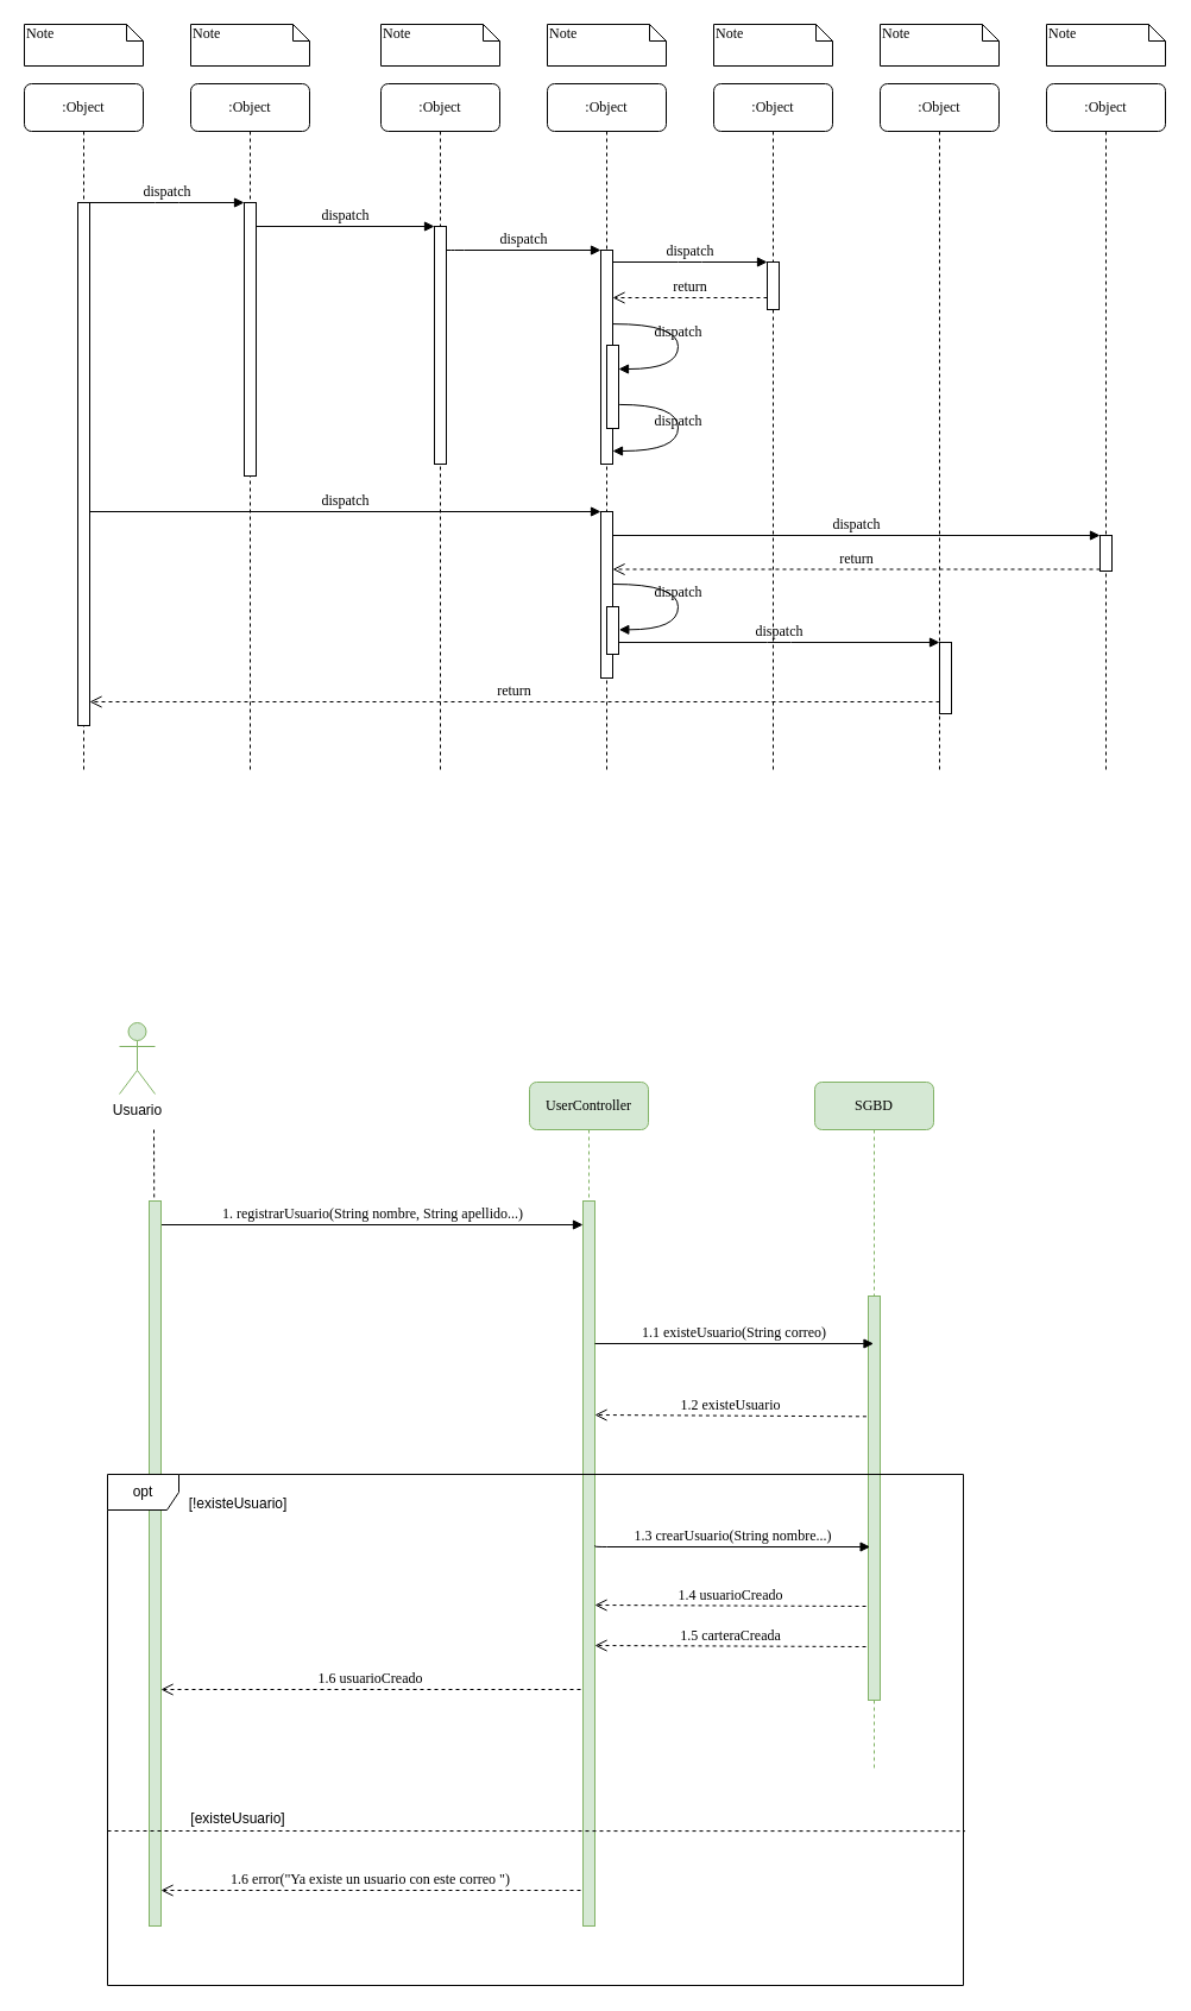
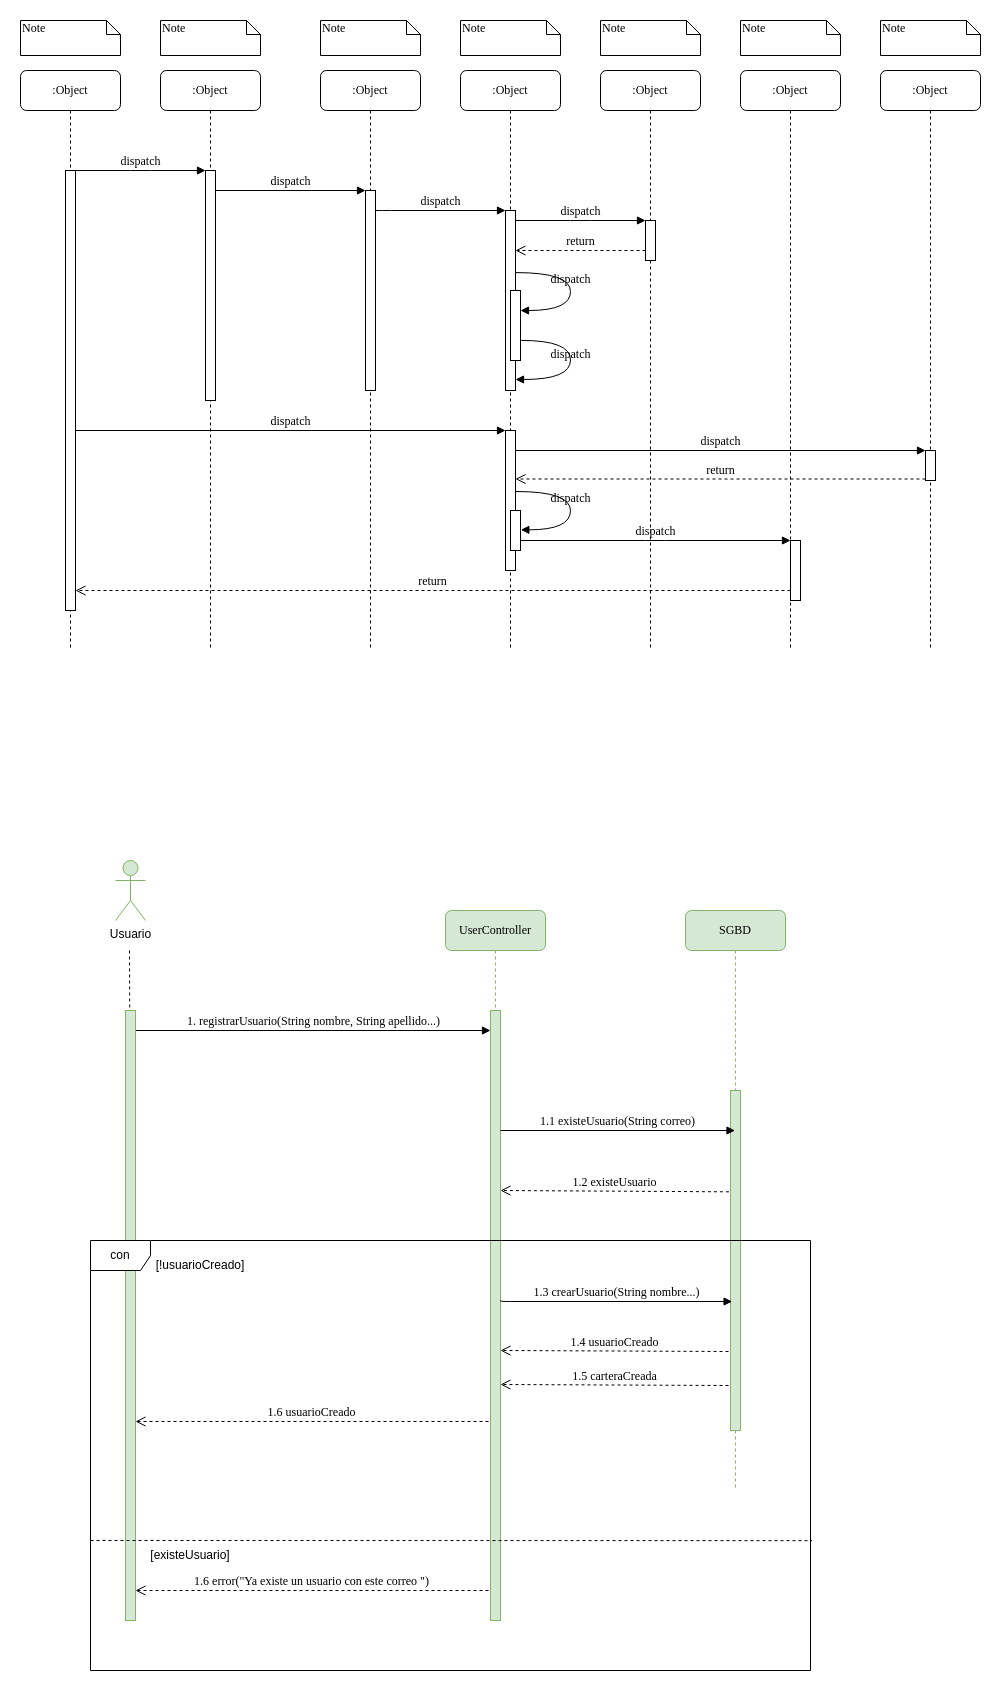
  <mxCell id="0" />
  <mxCell id="1" parent="0" />
  <mxCell id="2" value=":Object" style="shape=umlLifeline;perimeter=lifelinePerimeter;whiteSpace=wrap;html=1;container=1;collapsible=0;recursiveResize=0;outlineConnect=0;rounded=1;shadow=0;comic=0;labelBackgroundColor=none;strokeWidth=1;fontFamily=Verdana;fontSize=12;align=center;" parent="1" vertex="1"><mxGeometry x="160" y="70" width="100" height="580" as="geometry" /></mxCell>
  <mxCell id="3" value="" style="html=1;points=[];perimeter=orthogonalPerimeter;rounded=0;shadow=0;comic=0;labelBackgroundColor=none;strokeWidth=1;fontFamily=Verdana;fontSize=12;align=center;" parent="2" vertex="1"><mxGeometry x="45" y="100" width="10" height="230" as="geometry" /></mxCell>
  <mxCell id="4" value=":Object" style="shape=umlLifeline;perimeter=lifelinePerimeter;whiteSpace=wrap;html=1;container=1;collapsible=0;recursiveResize=0;outlineConnect=0;rounded=1;shadow=0;comic=0;labelBackgroundColor=none;strokeWidth=1;fontFamily=Verdana;fontSize=12;align=center;" parent="1" vertex="1"><mxGeometry x="320" y="70" width="100" height="580" as="geometry" /></mxCell>
  <mxCell id="5" value="" style="html=1;points=[];perimeter=orthogonalPerimeter;rounded=0;shadow=0;comic=0;labelBackgroundColor=none;strokeWidth=1;fontFamily=Verdana;fontSize=12;align=center;" parent="4" vertex="1"><mxGeometry x="45" y="120" width="10" height="200" as="geometry" /></mxCell>
  <mxCell id="6" value=":Object" style="shape=umlLifeline;perimeter=lifelinePerimeter;whiteSpace=wrap;html=1;container=1;collapsible=0;recursiveResize=0;outlineConnect=0;rounded=1;shadow=0;comic=0;labelBackgroundColor=none;strokeWidth=1;fontFamily=Verdana;fontSize=12;align=center;" parent="1" vertex="1"><mxGeometry x="460" y="70" width="100" height="580" as="geometry" /></mxCell>
  <mxCell id="7" value=":Object" style="shape=umlLifeline;perimeter=lifelinePerimeter;whiteSpace=wrap;html=1;container=1;collapsible=0;recursiveResize=0;outlineConnect=0;rounded=1;shadow=0;comic=0;labelBackgroundColor=none;strokeWidth=1;fontFamily=Verdana;fontSize=12;align=center;" parent="1" vertex="1"><mxGeometry x="600" y="70" width="100" height="580" as="geometry" /></mxCell>
  <mxCell id="8" value=":Object" style="shape=umlLifeline;perimeter=lifelinePerimeter;whiteSpace=wrap;html=1;container=1;collapsible=0;recursiveResize=0;outlineConnect=0;rounded=1;shadow=0;comic=0;labelBackgroundColor=none;strokeWidth=1;fontFamily=Verdana;fontSize=12;align=center;" parent="1" vertex="1"><mxGeometry x="740" y="70" width="100" height="580" as="geometry" /></mxCell>
  <mxCell id="9" value=":Object" style="shape=umlLifeline;perimeter=lifelinePerimeter;whiteSpace=wrap;html=1;container=1;collapsible=0;recursiveResize=0;outlineConnect=0;rounded=1;shadow=0;comic=0;labelBackgroundColor=none;strokeWidth=1;fontFamily=Verdana;fontSize=12;align=center;" parent="1" vertex="1"><mxGeometry x="880" y="70" width="100" height="580" as="geometry" /></mxCell>
  <mxCell id="10" value=":Object" style="shape=umlLifeline;perimeter=lifelinePerimeter;whiteSpace=wrap;html=1;container=1;collapsible=0;recursiveResize=0;outlineConnect=0;rounded=1;shadow=0;comic=0;labelBackgroundColor=none;strokeWidth=1;fontFamily=Verdana;fontSize=12;align=center;" parent="1" vertex="1"><mxGeometry x="20" y="70" width="100" height="580" as="geometry" /></mxCell>
  <mxCell id="11" value="" style="html=1;points=[];perimeter=orthogonalPerimeter;rounded=0;shadow=0;comic=0;labelBackgroundColor=none;strokeWidth=1;fontFamily=Verdana;fontSize=12;align=center;" parent="10" vertex="1"><mxGeometry x="45" y="100" width="10" height="440" as="geometry" /></mxCell>
  <mxCell id="12" value="" style="html=1;points=[];perimeter=orthogonalPerimeter;rounded=0;shadow=0;comic=0;labelBackgroundColor=none;strokeWidth=1;fontFamily=Verdana;fontSize=12;align=center;" parent="1" vertex="1"><mxGeometry x="505" y="210" width="10" height="180" as="geometry" /></mxCell>
  <mxCell id="13" value="dispatch" style="html=1;verticalAlign=bottom;endArrow=block;labelBackgroundColor=none;fontFamily=Verdana;fontSize=12;edgeStyle=elbowEdgeStyle;elbow=vertical;" parent="1" source="5" target="12" edge="1"><mxGeometry relative="1" as="geometry"><mxPoint x="430" y="210" as="sourcePoint" /><Array as="points"><mxPoint x="380" y="210" /></Array></mxGeometry></mxCell>
  <mxCell id="14" value="" style="html=1;points=[];perimeter=orthogonalPerimeter;rounded=0;shadow=0;comic=0;labelBackgroundColor=none;strokeWidth=1;fontFamily=Verdana;fontSize=12;align=center;" parent="1" vertex="1"><mxGeometry x="645" y="220" width="10" height="40" as="geometry" /></mxCell>
  <mxCell id="15" value="dispatch" style="html=1;verticalAlign=bottom;endArrow=block;entryX=0;entryY=0;labelBackgroundColor=none;fontFamily=Verdana;fontSize=12;edgeStyle=elbowEdgeStyle;elbow=vertical;" parent="1" source="12" target="14" edge="1"><mxGeometry relative="1" as="geometry"><mxPoint x="570" y="220" as="sourcePoint" /></mxGeometry></mxCell>
  <mxCell id="16" value="return" style="html=1;verticalAlign=bottom;endArrow=open;dashed=1;endSize=8;labelBackgroundColor=none;fontFamily=Verdana;fontSize=12;edgeStyle=elbowEdgeStyle;elbow=vertical;" parent="1" source="14" target="12" edge="1"><mxGeometry relative="1" as="geometry"><mxPoint x="570" y="296" as="targetPoint" /><Array as="points"><mxPoint x="590" y="250" /><mxPoint x="620" y="250" /></Array></mxGeometry></mxCell>
  <mxCell id="17" value="" style="html=1;points=[];perimeter=orthogonalPerimeter;rounded=0;shadow=0;comic=0;labelBackgroundColor=none;strokeWidth=1;fontFamily=Verdana;fontSize=12;align=center;" parent="1" vertex="1"><mxGeometry x="505" y="430" width="10" height="140" as="geometry" /></mxCell>
  <mxCell id="18" value="dispatch" style="html=1;verticalAlign=bottom;endArrow=block;entryX=0;entryY=0;labelBackgroundColor=none;fontFamily=Verdana;fontSize=12;" parent="1" source="11" target="17" edge="1"><mxGeometry relative="1" as="geometry"><mxPoint x="430" y="410" as="sourcePoint" /></mxGeometry></mxCell>
  <mxCell id="19" value="" style="html=1;points=[];perimeter=orthogonalPerimeter;rounded=0;shadow=0;comic=0;labelBackgroundColor=none;strokeColor=#000000;strokeWidth=1;fillColor=#FFFFFF;fontFamily=Verdana;fontSize=12;fontColor=#000000;align=center;" parent="1" vertex="1"><mxGeometry x="925" y="450" width="10" height="30" as="geometry" /></mxCell>
  <mxCell id="20" value="dispatch" style="html=1;verticalAlign=bottom;endArrow=block;entryX=0;entryY=0;labelBackgroundColor=none;fontFamily=Verdana;fontSize=12;" parent="1" source="17" target="19" edge="1"><mxGeometry relative="1" as="geometry"><mxPoint x="850" y="330" as="sourcePoint" /></mxGeometry></mxCell>
  <mxCell id="21" value="return" style="html=1;verticalAlign=bottom;endArrow=open;dashed=1;endSize=8;exitX=0;exitY=0.95;labelBackgroundColor=none;fontFamily=Verdana;fontSize=12;" parent="1" source="19" target="17" edge="1"><mxGeometry relative="1" as="geometry"><mxPoint x="850" y="406" as="targetPoint" /></mxGeometry></mxCell>
  <mxCell id="22" value="" style="html=1;points=[];perimeter=orthogonalPerimeter;rounded=0;shadow=0;comic=0;labelBackgroundColor=none;strokeWidth=1;fontFamily=Verdana;fontSize=12;align=center;" parent="1" vertex="1"><mxGeometry x="790" y="540" width="10" height="60" as="geometry" /></mxCell>
  <mxCell id="23" value="dispatch" style="html=1;verticalAlign=bottom;endArrow=block;entryX=0;entryY=0;labelBackgroundColor=none;fontFamily=Verdana;fontSize=12;edgeStyle=elbowEdgeStyle;elbow=vertical;" parent="1" source="30" target="22" edge="1"><mxGeometry relative="1" as="geometry"><mxPoint x="720" y="540" as="sourcePoint" /></mxGeometry></mxCell>
  <mxCell id="24" value="return" style="html=1;verticalAlign=bottom;endArrow=open;dashed=1;endSize=8;labelBackgroundColor=none;fontFamily=Verdana;fontSize=12;edgeStyle=elbowEdgeStyle;elbow=vertical;" parent="1" source="22" target="11" edge="1"><mxGeometry relative="1" as="geometry"><mxPoint x="720" y="616" as="targetPoint" /><Array as="points"><mxPoint x="490" y="590" /></Array></mxGeometry></mxCell>
  <mxCell id="25" value="dispatch" style="html=1;verticalAlign=bottom;endArrow=block;entryX=0;entryY=0;labelBackgroundColor=none;fontFamily=Verdana;fontSize=12;edgeStyle=elbowEdgeStyle;elbow=vertical;" parent="1" source="11" target="3" edge="1"><mxGeometry relative="1" as="geometry"><mxPoint x="140" y="180" as="sourcePoint" /></mxGeometry></mxCell>
  <mxCell id="26" value="dispatch" style="html=1;verticalAlign=bottom;endArrow=block;entryX=0;entryY=0;labelBackgroundColor=none;fontFamily=Verdana;fontSize=12;edgeStyle=elbowEdgeStyle;elbow=vertical;" parent="1" source="3" target="5" edge="1"><mxGeometry relative="1" as="geometry"><mxPoint x="290" y="190" as="sourcePoint" /></mxGeometry></mxCell>
  <mxCell id="27" value="" style="html=1;points=[];perimeter=orthogonalPerimeter;rounded=0;shadow=0;comic=0;labelBackgroundColor=none;strokeWidth=1;fontFamily=Verdana;fontSize=12;align=center;" parent="1" vertex="1"><mxGeometry x="510" y="290" width="10" height="70" as="geometry" /></mxCell>
  <mxCell id="28" value="dispatch" style="html=1;verticalAlign=bottom;endArrow=block;labelBackgroundColor=none;fontFamily=Verdana;fontSize=12;elbow=vertical;edgeStyle=orthogonalEdgeStyle;curved=1;entryX=1;entryY=0.286;entryPerimeter=0;exitX=1.038;exitY=0.345;exitPerimeter=0;" parent="1" source="12" target="27" edge="1"><mxGeometry relative="1" as="geometry"><mxPoint x="385" y="220" as="sourcePoint" /><mxPoint x="515" y="220" as="targetPoint" /><Array as="points"><mxPoint x="570" y="272" /><mxPoint x="570" y="310" /></Array></mxGeometry></mxCell>
  <mxCell id="29" value="dispatch" style="html=1;verticalAlign=bottom;endArrow=block;labelBackgroundColor=none;fontFamily=Verdana;fontSize=12;elbow=vertical;edgeStyle=orthogonalEdgeStyle;curved=1;exitX=1.066;exitY=0.713;exitPerimeter=0;" parent="1" source="27" edge="1"><mxGeometry relative="1" as="geometry"><mxPoint x="530.333" y="340" as="sourcePoint" /><mxPoint x="515" y="379" as="targetPoint" /><Array as="points"><mxPoint x="570" y="340" /><mxPoint x="570" y="379" /></Array></mxGeometry></mxCell>
  <mxCell id="30" value="" style="html=1;points=[];perimeter=orthogonalPerimeter;rounded=0;shadow=0;comic=0;labelBackgroundColor=none;strokeWidth=1;fontFamily=Verdana;fontSize=12;align=center;" parent="1" vertex="1"><mxGeometry x="510" y="510" width="10" height="40" as="geometry" /></mxCell>
  <mxCell id="31" value="dispatch" style="html=1;verticalAlign=bottom;endArrow=block;labelBackgroundColor=none;fontFamily=Verdana;fontSize=12;elbow=vertical;edgeStyle=orthogonalEdgeStyle;curved=1;entryX=1;entryY=0.286;entryPerimeter=0;exitX=1.038;exitY=0.345;exitPerimeter=0;" parent="1" edge="1"><mxGeometry relative="1" as="geometry"><mxPoint x="515.333" y="491" as="sourcePoint" /><mxPoint x="520.333" y="529.333" as="targetPoint" /><Array as="points"><mxPoint x="570" y="491" /><mxPoint x="570" y="529" /></Array></mxGeometry></mxCell>
  <mxCell id="32" value="Note" style="shape=note;whiteSpace=wrap;html=1;size=14;verticalAlign=top;align=left;spacingTop=-6;rounded=0;shadow=0;comic=0;labelBackgroundColor=none;strokeWidth=1;fontFamily=Verdana;fontSize=12" parent="1" vertex="1"><mxGeometry x="20" y="20" width="100" height="35" as="geometry" /></mxCell>
  <mxCell id="33" value="Note" style="shape=note;whiteSpace=wrap;html=1;size=14;verticalAlign=top;align=left;spacingTop=-6;rounded=0;shadow=0;comic=0;labelBackgroundColor=none;strokeWidth=1;fontFamily=Verdana;fontSize=12" parent="1" vertex="1"><mxGeometry x="160" y="20" width="100" height="35" as="geometry" /></mxCell>
  <mxCell id="34" value="Note" style="shape=note;whiteSpace=wrap;html=1;size=14;verticalAlign=top;align=left;spacingTop=-6;rounded=0;shadow=0;comic=0;labelBackgroundColor=none;strokeWidth=1;fontFamily=Verdana;fontSize=12" parent="1" vertex="1"><mxGeometry x="320" y="20" width="100" height="35" as="geometry" /></mxCell>
  <mxCell id="35" value="Note" style="shape=note;whiteSpace=wrap;html=1;size=14;verticalAlign=top;align=left;spacingTop=-6;rounded=0;shadow=0;comic=0;labelBackgroundColor=none;strokeWidth=1;fontFamily=Verdana;fontSize=12" parent="1" vertex="1"><mxGeometry x="460" y="20" width="100" height="35" as="geometry" /></mxCell>
  <mxCell id="36" value="Note" style="shape=note;whiteSpace=wrap;html=1;size=14;verticalAlign=top;align=left;spacingTop=-6;rounded=0;shadow=0;comic=0;labelBackgroundColor=none;strokeWidth=1;fontFamily=Verdana;fontSize=12" parent="1" vertex="1"><mxGeometry x="600" y="20" width="100" height="35" as="geometry" /></mxCell>
  <mxCell id="37" value="Note" style="shape=note;whiteSpace=wrap;html=1;size=14;verticalAlign=top;align=left;spacingTop=-6;rounded=0;shadow=0;comic=0;labelBackgroundColor=none;strokeWidth=1;fontFamily=Verdana;fontSize=12" parent="1" vertex="1"><mxGeometry x="740" y="20" width="100" height="35" as="geometry" /></mxCell>
  <mxCell id="38" value="Note" style="shape=note;whiteSpace=wrap;html=1;size=14;verticalAlign=top;align=left;spacingTop=-6;rounded=0;shadow=0;comic=0;labelBackgroundColor=none;strokeWidth=1;fontFamily=Verdana;fontSize=12" parent="1" vertex="1"><mxGeometry x="880" y="20" width="100" height="35" as="geometry" /></mxCell>
  <mxCell id="39" value="UserController" style="shape=umlLifeline;perimeter=lifelinePerimeter;whiteSpace=wrap;html=1;container=1;collapsible=0;recursiveResize=0;outlineConnect=0;rounded=1;shadow=0;comic=0;labelBackgroundColor=none;strokeWidth=1;fontFamily=Verdana;fontSize=12;align=center;fillColor=#d5e8d4;strokeColor=#82b366;" parent="1" vertex="1"><mxGeometry x="445" y="910" width="100" height="710" as="geometry" /></mxCell>
  <mxCell id="40" value="" style="html=1;points=[];perimeter=orthogonalPerimeter;rounded=0;shadow=0;comic=0;labelBackgroundColor=none;strokeWidth=1;fontFamily=Verdana;fontSize=12;align=center;fillColor=#d5e8d4;strokeColor=#82b366;" parent="39" vertex="1"><mxGeometry x="45" y="100" width="10" height="610" as="geometry" /></mxCell>
  <mxCell id="41" value="1. registrarUsuario(String nombre, String apellido...)" style="html=1;verticalAlign=bottom;endArrow=block;entryX=0;entryY=0;labelBackgroundColor=none;fontFamily=Verdana;fontSize=12;edgeStyle=elbowEdgeStyle;elbow=vertical;" parent="1" edge="1"><mxGeometry relative="1" as="geometry"><mxPoint x="135" y="1030" as="sourcePoint" /><mxPoint x="490" y="1030" as="targetPoint" /></mxGeometry></mxCell>
  <mxCell id="42" value="" style="html=1;points=[];perimeter=orthogonalPerimeter;rounded=0;shadow=0;comic=0;labelBackgroundColor=none;strokeWidth=1;fontFamily=Verdana;fontSize=12;align=center;fillColor=#d5e8d4;strokeColor=#82b366;" parent="1" vertex="1"><mxGeometry x="125" y="1010" width="10" height="610" as="geometry" /></mxCell>
- <mxCell id="43" value="Usuario" style="shape=umlActor;verticalLabelPosition=bottom;verticalAlign=top;html=1;outlineConnect=0;fillColor=#d5e8d4;strokeColor=#82b366;" parent="1" vertex="1"><mxGeometry x="100" y="860" width="30" height="60" as="geometry" /></mxCell>
+ <mxCell id="43" value="Usuario" style="shape=umlActor;verticalLabelPosition=bottom;verticalAlign=top;html=1;outlineConnect=0;fillColor=#d5e8d4;strokeColor=#82b366;" parent="1" vertex="1"><mxGeometry x="115" y="860" width="30" height="60" as="geometry" /></mxCell>
  <mxCell id="44" value="" style="endArrow=none;dashed=1;html=1;rounded=0;exitX=0.42;exitY=-0.005;exitDx=0;exitDy=0;exitPerimeter=0;" parent="1" source="42" edge="1"><mxGeometry width="50" height="50" relative="1" as="geometry"><mxPoint x="320" y="1060" as="sourcePoint" /><mxPoint x="129" y="950" as="targetPoint" /></mxGeometry></mxCell>
  <mxCell id="45" value="SGBD" style="shape=umlLifeline;perimeter=lifelinePerimeter;whiteSpace=wrap;html=1;container=1;collapsible=0;recursiveResize=0;outlineConnect=0;rounded=1;shadow=0;comic=0;labelBackgroundColor=none;strokeWidth=1;fontFamily=Verdana;fontSize=12;align=center;fillColor=#d5e8d4;strokeColor=#82b366;" parent="1" vertex="1"><mxGeometry x="685" y="910" width="100" height="580" as="geometry" /></mxCell>
  <mxCell id="46" value="" style="html=1;points=[];perimeter=orthogonalPerimeter;rounded=0;shadow=0;comic=0;labelBackgroundColor=none;strokeWidth=1;fontFamily=Verdana;fontSize=12;align=center;fillColor=#d5e8d4;strokeColor=#82b366;" parent="45" vertex="1"><mxGeometry x="45" y="180" width="10" height="340" as="geometry" /></mxCell>
  <mxCell id="47" value="1.1 existeUsuario(String correo)" style="html=1;verticalAlign=bottom;endArrow=block;labelBackgroundColor=none;fontFamily=Verdana;fontSize=12;edgeStyle=elbowEdgeStyle;elbow=vertical;" parent="1" target="45" edge="1"><mxGeometry relative="1" as="geometry"><mxPoint x="500" y="1130" as="sourcePoint" /><mxPoint x="855" y="1080" as="targetPoint" /><mxPoint as="offset" /></mxGeometry></mxCell>
  <mxCell id="48" value="1.2 existeUsuario" style="html=1;verticalAlign=bottom;endArrow=open;dashed=1;endSize=8;exitX=-0.16;exitY=0.298;labelBackgroundColor=none;fontFamily=Verdana;fontSize=12;exitDx=0;exitDy=0;exitPerimeter=0;" parent="1" source="46" edge="1"><mxGeometry relative="1" as="geometry"><mxPoint x="500" y="1190" as="targetPoint" /><mxPoint x="713.1" y="1190" as="sourcePoint" /></mxGeometry></mxCell>
- <mxCell id="49" value="opt" style="shape=umlFrame;whiteSpace=wrap;html=1;pointerEvents=0;" parent="1" vertex="1"><mxGeometry x="90" y="1240" width="720" height="430" as="geometry" /></mxCell>
- <mxCell id="50" value="[!existeUsuario]" style="text;html=1;align=center;verticalAlign=middle;whiteSpace=wrap;rounded=0;" parent="1" vertex="1"><mxGeometry x="170" y="1250" width="60" height="30" as="geometry" /></mxCell>
+ <mxCell id="49" value="con" style="shape=umlFrame;whiteSpace=wrap;html=1;pointerEvents=0;" parent="1" vertex="1"><mxGeometry x="90" y="1240" width="720" height="430" as="geometry" /></mxCell>
+ <mxCell id="50" value="[!usuarioCreado]" style="text;html=1;align=center;verticalAlign=middle;whiteSpace=wrap;rounded=0;" parent="1" vertex="1"><mxGeometry x="170" y="1250" width="60" height="30" as="geometry" /></mxCell>
  <mxCell id="51" value="1.3 crearUsuario(String nombre...)" style="html=1;verticalAlign=bottom;endArrow=block;labelBackgroundColor=none;fontFamily=Verdana;fontSize=12;edgeStyle=elbowEdgeStyle;elbow=vertical;entryX=0.16;entryY=0.622;entryDx=0;entryDy=0;entryPerimeter=0;" parent="1" target="46" edge="1"><mxGeometry relative="1" as="geometry"><mxPoint x="500" y="1300" as="sourcePoint" /><mxPoint x="710" y="1300" as="targetPoint" /><mxPoint as="offset" /></mxGeometry></mxCell>
  <mxCell id="52" value="1.4 usuarioCreado" style="html=1;verticalAlign=bottom;endArrow=open;dashed=1;endSize=8;exitX=-0.16;exitY=0.298;labelBackgroundColor=none;fontFamily=Verdana;fontSize=12;exitDx=0;exitDy=0;exitPerimeter=0;" parent="1" edge="1"><mxGeometry relative="1" as="geometry"><mxPoint x="500" y="1350" as="targetPoint" /><mxPoint x="728" y="1351" as="sourcePoint" /></mxGeometry></mxCell>
  <mxCell id="53" value="1.5 carteraCreada" style="html=1;verticalAlign=bottom;endArrow=open;dashed=1;endSize=8;exitX=-0.16;exitY=0.298;labelBackgroundColor=none;fontFamily=Verdana;fontSize=12;exitDx=0;exitDy=0;exitPerimeter=0;" parent="1" edge="1"><mxGeometry relative="1" as="geometry"><mxPoint x="500" y="1384" as="targetPoint" /><mxPoint x="728" y="1385" as="sourcePoint" /></mxGeometry></mxCell>
  <mxCell id="54" value="1.6 usuarioCreado" style="html=1;verticalAlign=bottom;endArrow=open;dashed=1;endSize=8;exitX=-0.16;exitY=0.298;labelBackgroundColor=none;fontFamily=Verdana;fontSize=12;exitDx=0;exitDy=0;exitPerimeter=0;" parent="1" target="42" edge="1"><mxGeometry relative="1" as="geometry"><mxPoint x="260" y="1420" as="targetPoint" /><mxPoint x="488" y="1421" as="sourcePoint" /></mxGeometry></mxCell>
  <mxCell id="55" value="" style="endArrow=none;dashed=1;html=1;rounded=0;entryX=1.002;entryY=0.698;entryDx=0;entryDy=0;entryPerimeter=0;" parent="1" target="49" edge="1"><mxGeometry width="50" height="50" relative="1" as="geometry"><mxPoint x="90" y="1540" as="sourcePoint" /><mxPoint x="90" y="1750" as="targetPoint" /></mxGeometry></mxCell>
- <mxCell id="56" value="[existeUsuario]" style="text;html=1;align=center;verticalAlign=middle;whiteSpace=wrap;rounded=0;" parent="1" vertex="1"><mxGeometry x="170" y="1515" width="60" height="30" as="geometry" /></mxCell>
+ <mxCell id="56" value="[existeUsuario]" style="text;html=1;align=center;verticalAlign=middle;whiteSpace=wrap;rounded=0;" parent="1" vertex="1"><mxGeometry x="160" y="1540" width="60" height="30" as="geometry" /></mxCell>
  <mxCell id="57" value="1.6 error(&quot;Ya existe un usuario con este correo &quot;)" style="html=1;verticalAlign=bottom;endArrow=open;dashed=1;endSize=8;exitX=-0.16;exitY=0.298;labelBackgroundColor=none;fontFamily=Verdana;fontSize=12;exitDx=0;exitDy=0;exitPerimeter=0;" parent="1" edge="1"><mxGeometry relative="1" as="geometry"><mxPoint x="135" y="1590" as="targetPoint" /><mxPoint x="488" y="1590" as="sourcePoint" /></mxGeometry></mxCell>
